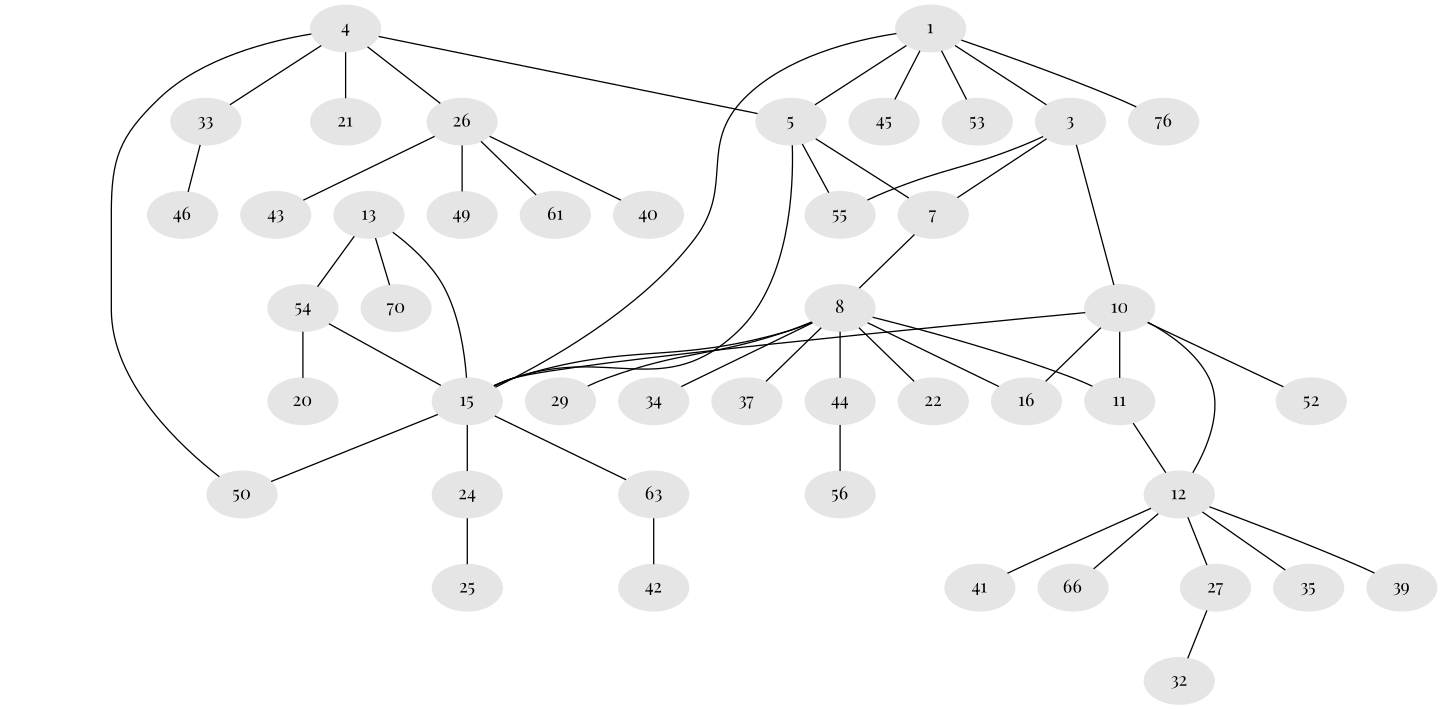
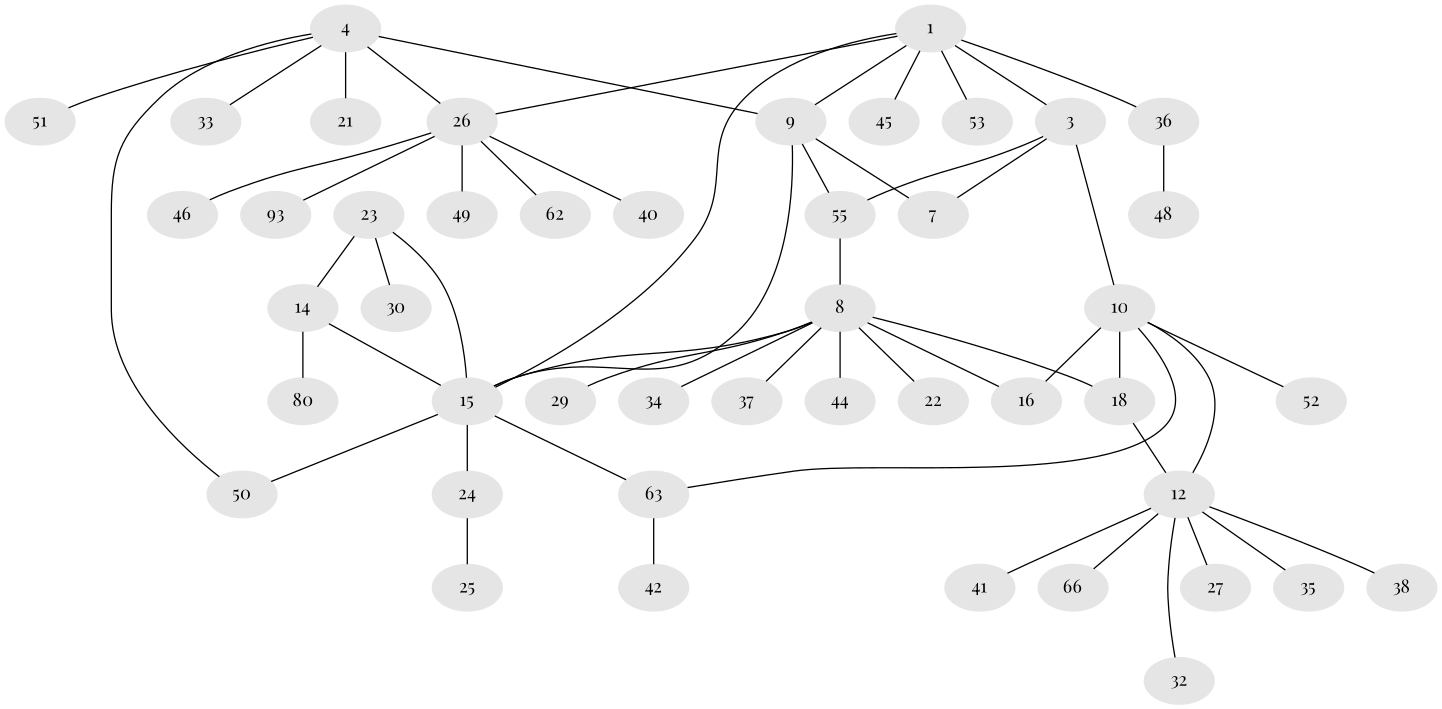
  graph {
    fontname="Playfair Display"
    node [color=gray90 fontname="Playfair Display" style=filled]
    edge [fontname="Playfair Display"]
    1 [super="+2"]
    3 [super="+47"]
-   5 [super="+6"]
+   5 [super="+6" label=9]
    15 [super="+63"]
    26 [super="+31"]
-   36 [label=76]
+   36
    45
    53
    7 [super="+66"]
    10 [super="+19"]
    55 [super="+64"]
    8 [super="+9"]
    50
    n14 [label=63]
    24
    40
-   43
+   43 [label=93]
    46
    49
-   61
-   11 [super="+65"]
+   61 [label=62]
+   48 [super="+57"]
+   11 [super="+65" label=18]
    16
    12 [super="+60"]
    52
    4 [super="+58"]
    21
    33
+   51
    22 [super="+28"]
    29
    34
    37
    44 [super="+59"]
-   56
    27
    32
    35
-   38 [label=39]
+   38
    41
    n41 [label=66]
-   13 [super="+18"]
-   14 [label=54]
-   30 [label=70]
-   20
+   13 [super="+18" label=23]
+   14
+   30
+   20 [label=80]
    42 [super="+54"]
    25 [super="+39"]
    1 -- 3 [weight=2]
    1 -- 5
    1 -- 15
+   1 -- 26
    1 -- 36
    1 -- 45
    1 -- 53
    3 -- 7
    3 -- 10
    3 -- 55
    5 -- 15
    5 -- 7
    5 -- 55
    15 -- 50
    15 -- n14
    15 -- 24
    26 -- 40
    26 -- 43
-   33 -- 46
+   26 -- 46
    26 -- 49
    26 -- 61
-   7 -- 8 [weight=2]
-   10 -- 15
+   36 -- 48
+   55 -- 8 [weight=2]
+   10 -- n14
    10 -- 11
    10 -- 16
    10 -- 12
    10 -- 52
    8 -- 15
    8 -- 11
    8 -- 16
    8 -- 22
    8 -- 29
    8 -- 34
    8 -- 37
    8 -- 44
    n14 -- 42
    24 -- 25
    11 -- 12
    12 -- 27
-   27 -- 32
+   12 -- 32
    12 -- 35
    12 -- 38
    12 -- 41
    12 -- n41
    4 -- 5 [weight=2]
    4 -- 26
    4 -- 50
    4 -- 21
    4 -- 33
-   44 -- 56
+   4 -- 51
    13 -- 15
    13 -- 14
    13 -- 30
    14 -- 15
    14 -- 20
  }
